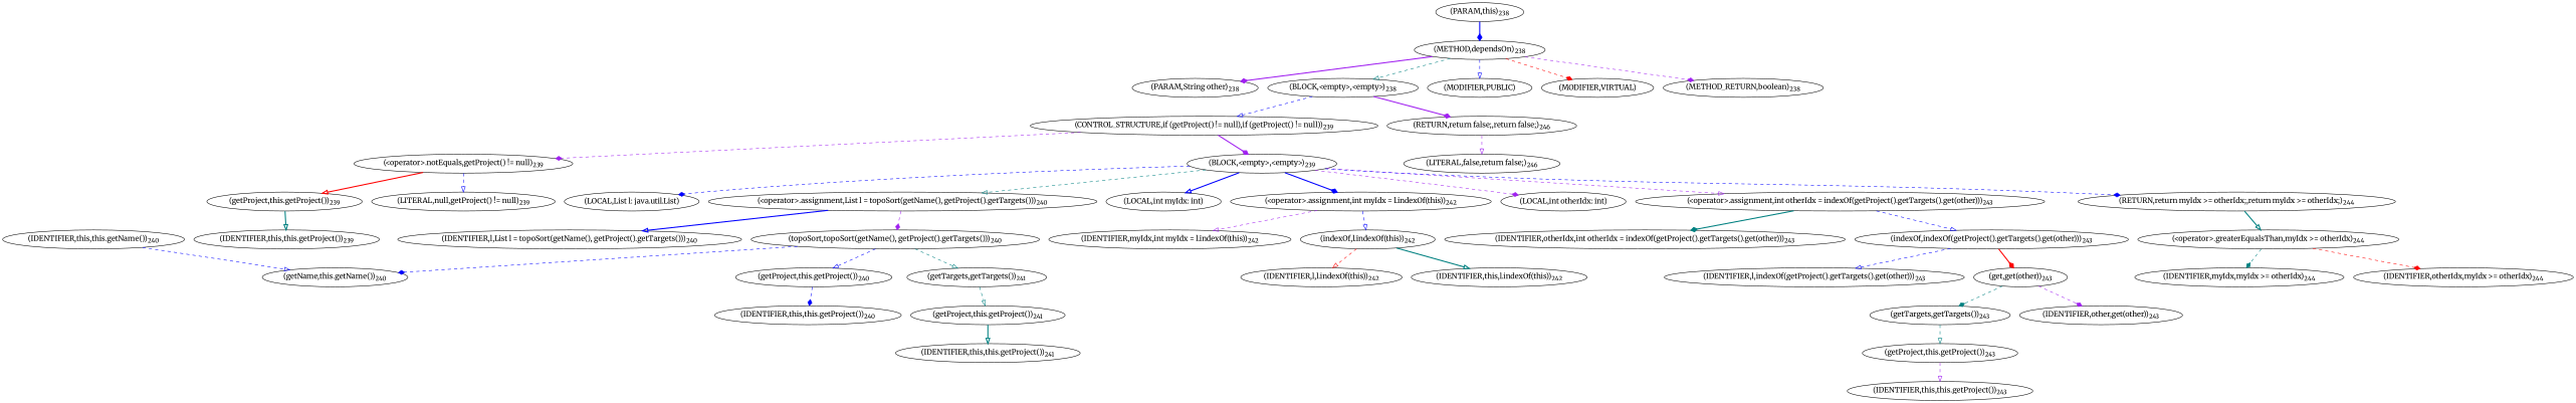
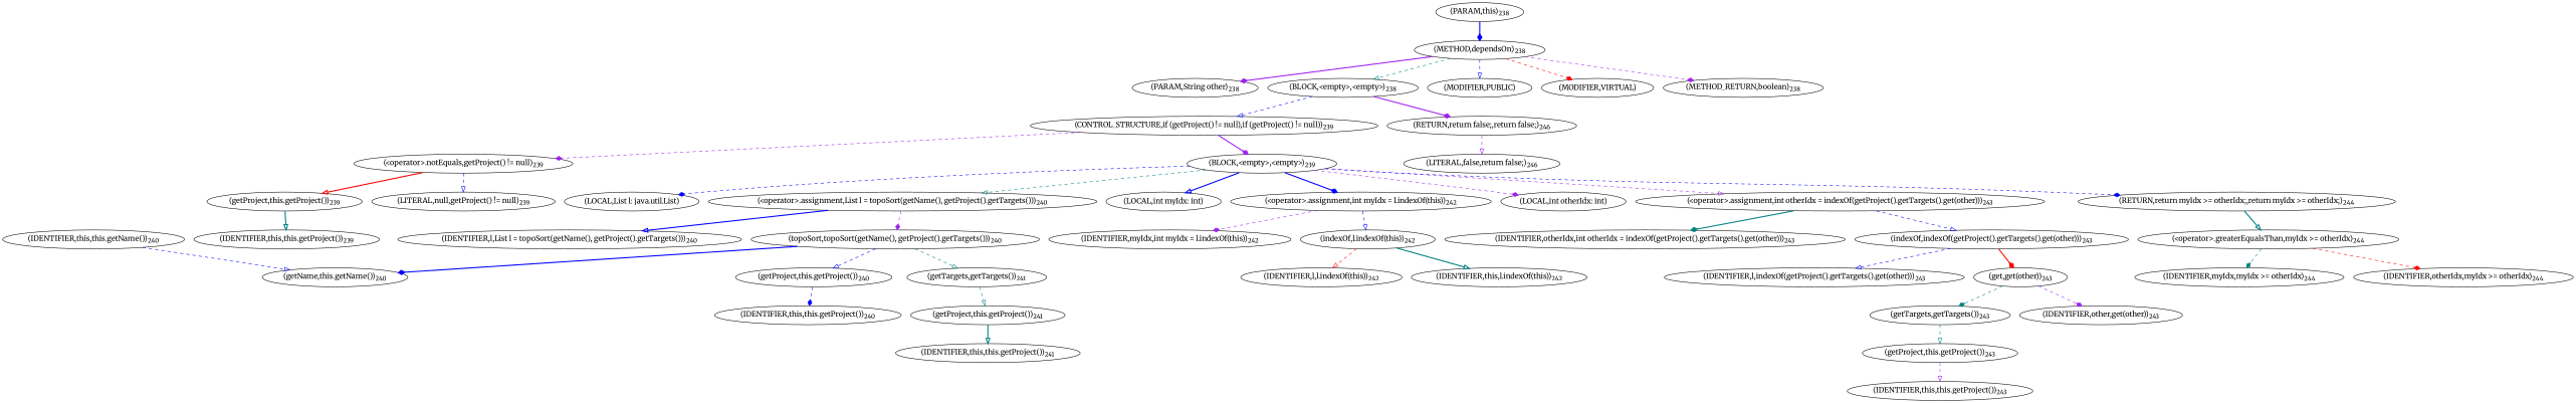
  digraph {
    fontname=Merriweather
    node [fontname=Merriweather]
    edge [arrowhead=onormal color=blue fontname=Merriweather style=dashed]
    n1 [label=<(METHOD,dependsOn)<SUB>238</SUB>>]
    n2 [label=<(PARAM,String other)<SUB>238</SUB>>]
    n3 [label=<(BLOCK,&lt;empty&gt;,&lt;empty&gt;)<SUB>238</SUB>>]
    n4 [label=<(MODIFIER,PUBLIC)>]
    n5 [label=<(MODIFIER,VIRTUAL)>]
    n6 [label=<(METHOD_RETURN,boolean)<SUB>238</SUB>>]
    n7 [label=<(PARAM,this)<SUB>238</SUB>>]
    n8 [label=<(CONTROL_STRUCTURE,if (getProject() != null),if (getProject() != null))<SUB>239</SUB>>]
    n9 [label=<(RETURN,return false;,return false;)<SUB>246</SUB>>]
    n10 [label=<(&lt;operator&gt;.notEquals,getProject() != null)<SUB>239</SUB>>]
    n11 [label=<(BLOCK,&lt;empty&gt;,&lt;empty&gt;)<SUB>239</SUB>>]
    n12 [label=<(LITERAL,false,return false;)<SUB>246</SUB>>]
    n13 [label=<(getProject,this.getProject())<SUB>239</SUB>>]
    n14 [label=<(LITERAL,null,getProject() != null)<SUB>239</SUB>>]
    n15 [label=<(LOCAL,List l: java.util.List)>]
    n16 [label=<(&lt;operator&gt;.assignment,List l = topoSort(getName(), getProject().getTargets()))<SUB>240</SUB>>]
    n17 [label=<(LOCAL,int myIdx: int)>]
    n18 [label=<(&lt;operator&gt;.assignment,int myIdx = l.indexOf(this))<SUB>242</SUB>>]
    n19 [label=<(LOCAL,int otherIdx: int)>]
    n20 [label=<(&lt;operator&gt;.assignment,int otherIdx = indexOf(getProject().getTargets().get(other)))<SUB>243</SUB>>]
    n21 [label=<(RETURN,return myIdx &gt;= otherIdx;,return myIdx &gt;= otherIdx;)<SUB>244</SUB>>]
    n22 [label=<(IDENTIFIER,this,this.getProject())<SUB>239</SUB>>]
    n23 [label=<(IDENTIFIER,l,List l = topoSort(getName(), getProject().getTargets()))<SUB>240</SUB>>]
    n24 [label=<(topoSort,topoSort(getName(), getProject().getTargets()))<SUB>240</SUB>>]
    n25 [label=<(IDENTIFIER,myIdx,int myIdx = l.indexOf(this))<SUB>242</SUB>>]
    n26 [label=<(indexOf,l.indexOf(this))<SUB>242</SUB>>]
    n27 [label=<(IDENTIFIER,otherIdx,int otherIdx = indexOf(getProject().getTargets().get(other)))<SUB>243</SUB>>]
    n28 [label=<(indexOf,indexOf(getProject().getTargets().get(other)))<SUB>243</SUB>>]
    n29 [label=<(&lt;operator&gt;.greaterEqualsThan,myIdx &gt;= otherIdx)<SUB>244</SUB>>]
    n30 [label=<(getProject,this.getProject())<SUB>240</SUB>>]
    n31 [label=<(getName,this.getName())<SUB>240</SUB>>]
    n32 [label=<(getTargets,getTargets())<SUB>241</SUB>>]
    n33 [label=<(IDENTIFIER,this,this.getProject())<SUB>240</SUB>>]
    n34 [label=<(getProject,this.getProject())<SUB>241</SUB>>]
    n35 [label=<(IDENTIFIER,this,this.getName())<SUB>240</SUB>>]
    n36 [label=<(IDENTIFIER,this,this.getProject())<SUB>241</SUB>>]
    n37 [label=<(IDENTIFIER,l,l.indexOf(this))<SUB>242</SUB>>]
    n38 [label=<(IDENTIFIER,this,l.indexOf(this))<SUB>242</SUB>>]
    n39 [label=<(IDENTIFIER,l,indexOf(getProject().getTargets().get(other)))<SUB>243</SUB>>]
    n40 [label=<(get,get(other))<SUB>243</SUB>>]
    n41 [label=<(getTargets,getTargets())<SUB>243</SUB>>]
    n42 [label=<(IDENTIFIER,other,get(other))<SUB>243</SUB>>]
    n43 [label=<(getProject,this.getProject())<SUB>243</SUB>>]
    n44 [label=<(IDENTIFIER,this,this.getProject())<SUB>243</SUB>>]
    n45 [label=<(IDENTIFIER,myIdx,myIdx &gt;= otherIdx)<SUB>244</SUB>>]
    n46 [label=<(IDENTIFIER,otherIdx,myIdx &gt;= otherIdx)<SUB>244</SUB>>]
    n1 -> n2 [arrowhead=diamond color=purple style=bold]
    n1 -> n3 [color=teal]
    n1 -> n4
    n1 -> n5 [arrowhead=diamond color=red]
    n1 -> n6 [arrowhead=diamond color=purple]
    n3 -> n8
    n3 -> n9 [arrowhead=diamond color=purple style=bold]
    n7 -> n1 [arrowhead=diamond style=bold]
    n8 -> n10 [arrowhead=diamond color=purple]
    n8 -> n11 [arrowhead=diamond color=purple style=bold]
    n9 -> n12 [color=purple]
    n10 -> n13 [color=red style=bold]
    n10 -> n14
    n11 -> n15 [arrowhead=diamond]
    n11 -> n16 [color=teal]
    n11 -> n17 [style=bold]
    n11 -> n18 [arrowhead=diamond style=bold]
    n11 -> n19 [arrowhead=diamond color=purple]
    n11 -> n20 [color=purple]
    n11 -> n21 [arrowhead=diamond]
    n13 -> n22 [color=teal style=bold]
    n16 -> n23 [style=bold]
    n16 -> n24 [arrowhead=diamond color=purple]
-   n18 -> n25 [color=purple]
+   n18 -> n25 [arrowhead=diamond color=purple]
    n18 -> n26
    n20 -> n27 [arrowhead=diamond color=teal style=bold]
    n20 -> n28
    n21 -> n29 [color=teal style=bold]
    n24 -> n30
-   n24 -> n31 [arrowhead=diamond]
+   n24 -> n31 [arrowhead=diamond style=bold]
    n24 -> n32 [color=teal]
    n26 -> n37 [color=red]
    n26 -> n38 [color=teal style=bold]
    n28 -> n39
    n28 -> n40 [arrowhead=diamond color=red style=bold]
    n29 -> n45 [arrowhead=diamond color=teal]
    n29 -> n46 [arrowhead=diamond color=red]
    n30 -> n33 [arrowhead=diamond]
    n32 -> n34 [color=teal]
    n34 -> n36 [color=teal style=bold]
    n35 -> n31
    n40 -> n41 [arrowhead=diamond color=teal]
    n40 -> n42 [arrowhead=diamond color=purple]
    n41 -> n43 [color=teal]
    n43 -> n44 [color=purple]
  }
